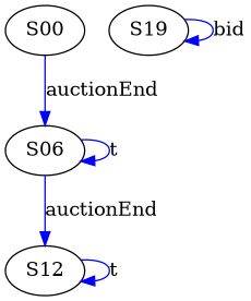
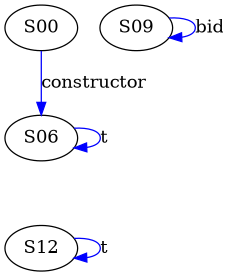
  digraph {
    edge [color=blue]
    S00
    S06
    S12
-   S09 [label=S19]
-   S00 -> S06 [label=auctionEnd]
+   S09
+   S00 -> S06 [label=constructor]
    S06 -> S06 [label=t]
-   S06 -> S12 [label=auctionEnd]
    S12 -> S12 [label=t]
    S09 -> S09 [label=bid]
  }
